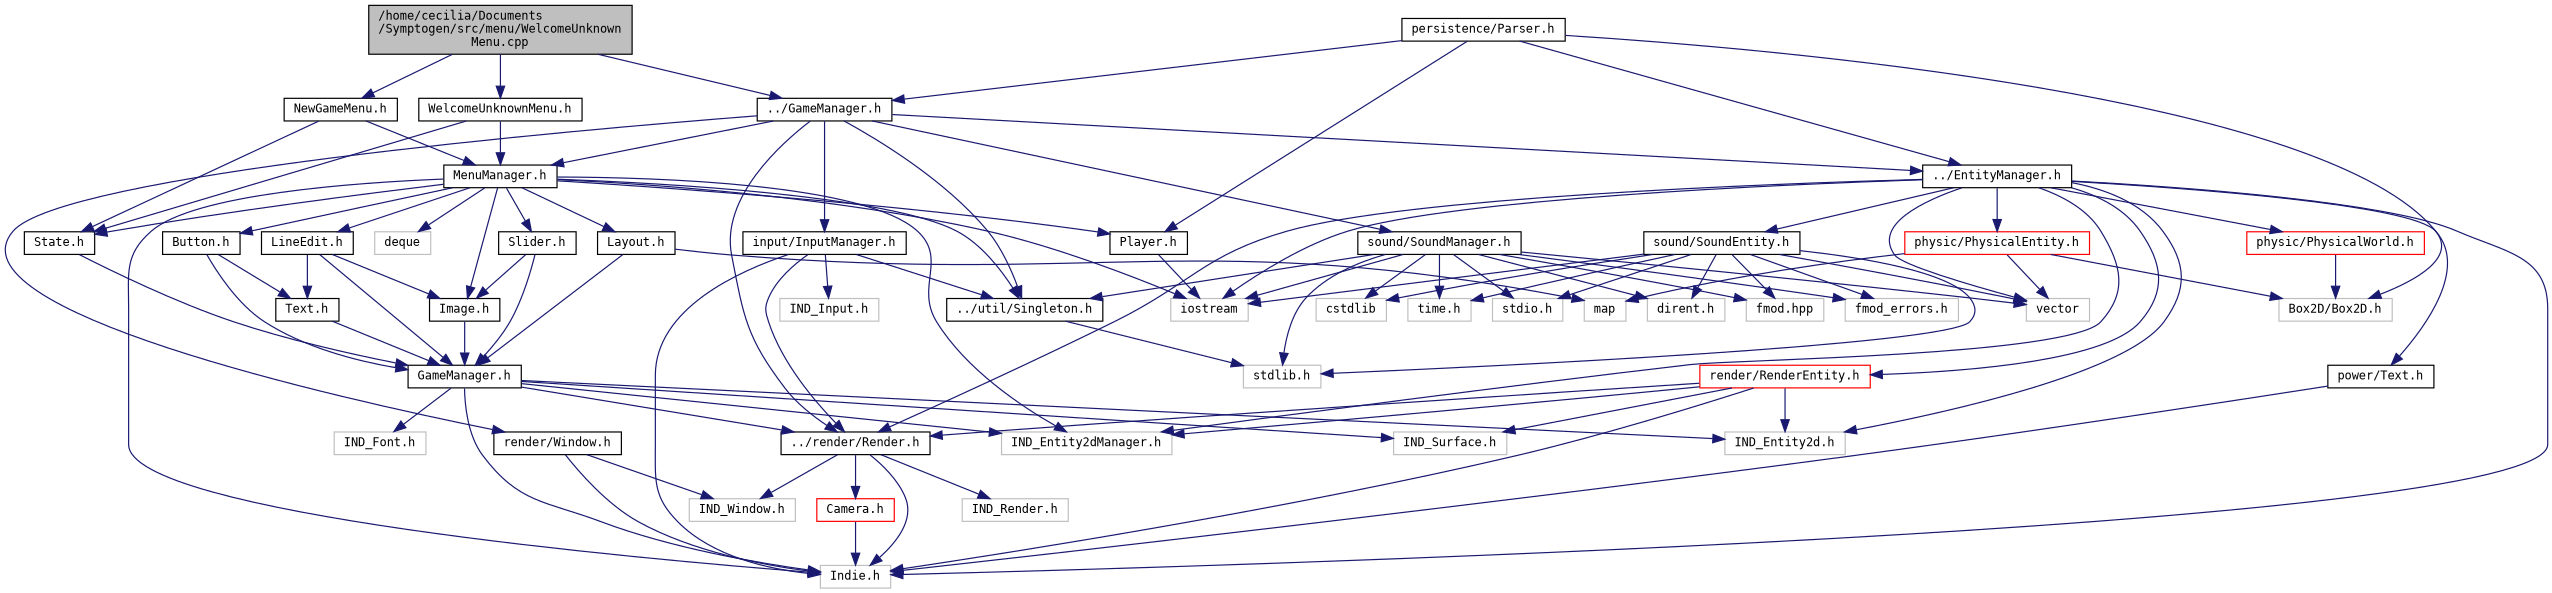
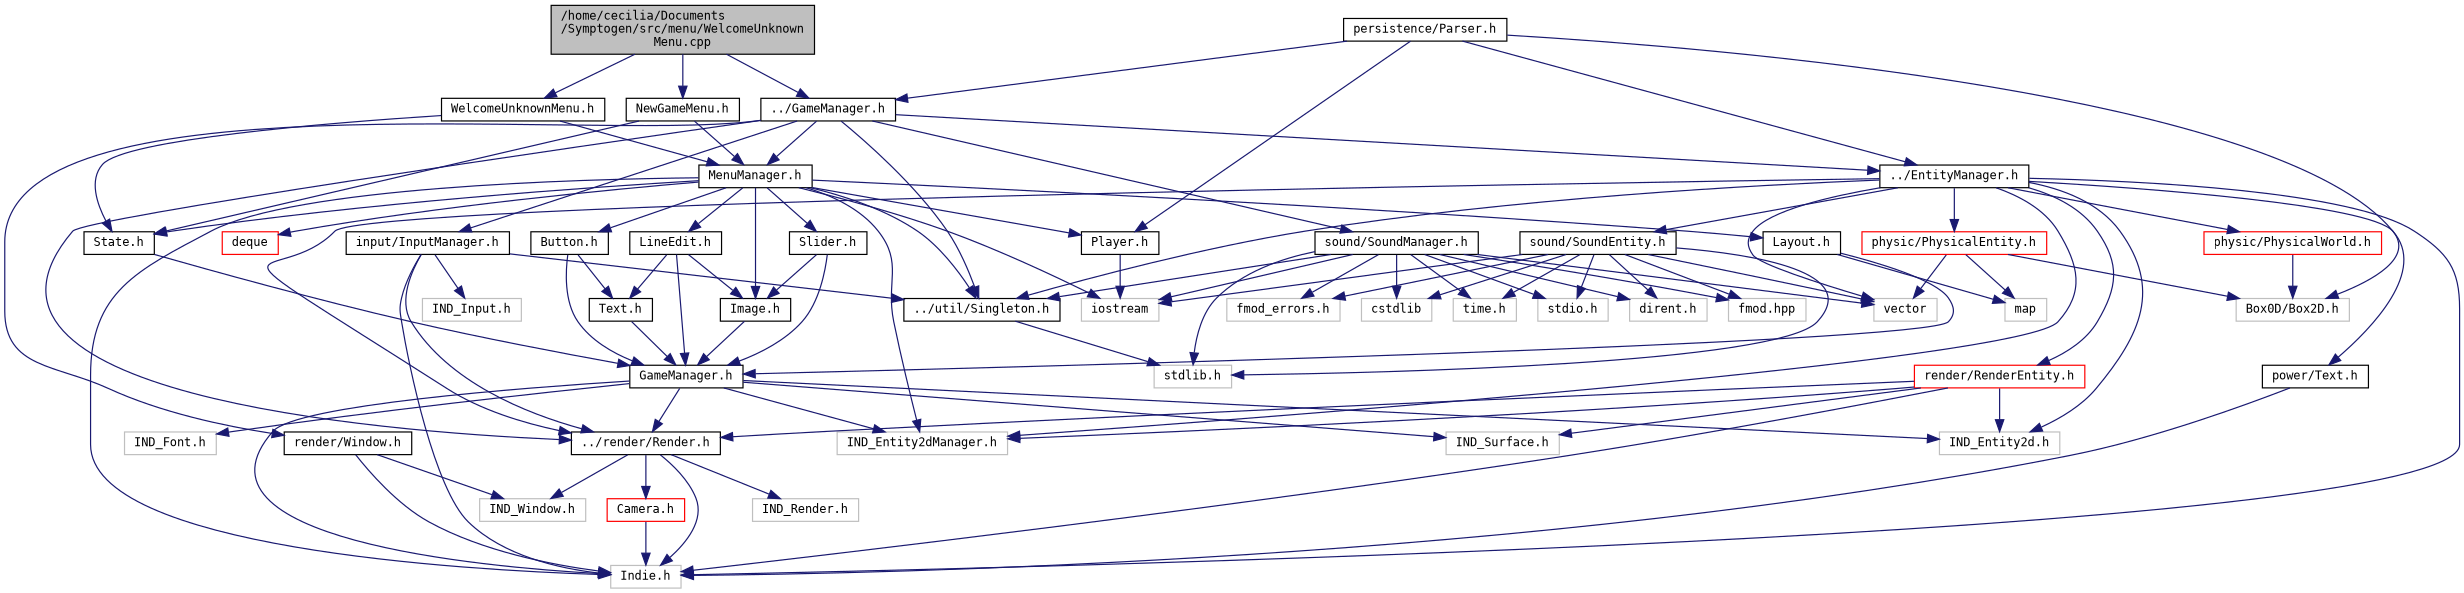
  digraph {
    fontname="DejaVu Sans Mono"
    node [color=black fillcolor=white fontname="DejaVu Sans Mono" fontsize=10 shape=record style=filled]
    edge [color=midnightblue fontname="DejaVu Sans Mono" fontsize=10 labelfontname=Helvetica labelfontsize=10 style=solid]
    n1 [fillcolor=grey75 fontcolor=black height=0.2 label="/home/cecilia/Documents\l/Symptogen/src/menu/WelcomeUnknown\lMenu.cpp" width=0.4]
    n2 [height=0.2 label="WelcomeUnknownMenu.h" width=0.4]
    n3 [height=0.2 label="NewGameMenu.h" width=0.4]
    n4 [height=0.2 label="../GameManager.h" width=0.4]
    n5 [height=0.2 label="State.h" width=0.4]
    n6 [height=0.2 label="MenuManager.h" width=0.4]
    n7 [height=0.2 label="../render/Render.h" width=0.4]
    n8 [height=0.2 label="../util/Singleton.h" width=0.4]
    n9 [height=0.2 label="render/Window.h" width=0.4]
    n10 [height=0.2 label="input/InputManager.h" width=0.4]
    n11 [height=0.2 label="sound/SoundManager.h" width=0.4]
    n12 [height=0.2 label="../EntityManager.h" width=0.4]
    n13 [height=0.2 label="GameManager.h" width=0.4]
    n14 [color=grey75 height=0.2 label="Indie.h" width=0.4]
    n15 [color=grey75 height=0.2 label="IND_Entity2dManager.h" width=0.4]
    n16 [color=grey75 height=0.2 label=iostream width=0.4]
-   n17 [color=grey75 height=0.2 label=deque width=0.4]
+   n17 [color=red height=0.2 label=deque width=0.4]
    n18 [height=0.2 label="Player.h" width=0.4]
    n19 [height=0.2 label="Layout.h" width=0.4]
    n20 [height=0.2 label="Button.h" width=0.4]
    n21 [height=0.2 label="Image.h" width=0.4]
    n22 [height=0.2 label="LineEdit.h" width=0.4]
    n23 [height=0.2 label="Slider.h" width=0.4]
    n24 [color=grey75 height=0.2 label="IND_Entity2d.h" width=0.4]
    n25 [color=grey75 height=0.2 label="IND_Surface.h" width=0.4]
    n26 [color=grey75 height=0.2 label="IND_Font.h" width=0.4]
    n27 [color=grey75 height=0.2 label="IND_Render.h" width=0.4]
    n28 [color=grey75 height=0.2 label="IND_Window.h" width=0.4]
    n29 [color=red height=0.2 label="Camera.h" width=0.4]
    n30 [color=grey75 height=0.2 label="stdlib.h" width=0.4]
    n31 [color=grey75 height=0.2 label=map width=0.4]
    n32 [height=0.2 label="Text.h" width=0.4]
    n33 [color=grey75 height=0.2 label="IND_Input.h" width=0.4]
    n34 [color=grey75 height=0.2 label="fmod.hpp" width=0.4]
    n35 [color=grey75 height=0.2 label="fmod_errors.h" width=0.4]
    n36 [color=grey75 height=0.2 label=cstdlib width=0.4]
    n37 [color=grey75 height=0.2 label=vector width=0.4]
    n38 [color=grey75 height=0.2 label="time.h" width=0.4]
    n39 [color=grey75 height=0.2 label="stdio.h" width=0.4]
    n40 [color=grey75 height=0.2 label="dirent.h" width=0.4]
    n41 [height=0.2 label="persistence/Parser.h" width=0.4]
-   n42 [color=grey75 height=0.2 label="Box2D/Box2D.h" width=0.4]
+   n42 [color=grey75 height=0.2 label="Box0D/Box2D.h" width=0.4]
    n43 [color=red height=0.2 label="render/RenderEntity.h" width=0.4]
    n44 [color=red height=0.2 label="physic/PhysicalEntity.h" width=0.4]
    n45 [color=red height=0.2 label="physic/PhysicalWorld.h" width=0.4]
    n46 [height=0.2 label="sound/SoundEntity.h" width=0.4]
    n47 [height=0.2 label="power/Text.h" width=0.4]
    n1 -> n2
    n1 -> n3
    n1 -> n4
    n2 -> n5
    n2 -> n6
    n3 -> n5
    n3 -> n6
    n4 -> n6
    n4 -> n7
    n4 -> n8
    n4 -> n9
    n4 -> n10
    n4 -> n11
    n4 -> n12
    n5 -> n13
    n6 -> n5
    n6 -> n8
    n6 -> n14
    n6 -> n15
    n6 -> n16
    n6 -> n17
    n6 -> n18
    n6 -> n19
    n6 -> n20
    n6 -> n21
    n6 -> n22
    n6 -> n23
    n7 -> n14
    n7 -> n27
    n7 -> n28
    n7 -> n29
    n8 -> n30
    n9 -> n14
    n9 -> n28
    n10 -> n7
    n10 -> n8
    n10 -> n14
    n10 -> n33
    n11 -> n8
    n11 -> n16
    n11 -> n30
    n11 -> n34
    n11 -> n35
    n11 -> n36
    n11 -> n37
    n11 -> n38
    n11 -> n39
    n11 -> n40
    n12 -> n7
-   n12 -> n16
+   n12 -> n8
    n12 -> n14
    n12 -> n15
    n12 -> n24
    n12 -> n37
    n12 -> n43
    n12 -> n44
    n12 -> n45
    n12 -> n46
    n12 -> n47
    n13 -> n7
    n13 -> n14
    n13 -> n15
    n13 -> n24
    n13 -> n25
    n13 -> n26
    n18 -> n16
    n19 -> n13
    n19 -> n31
    n20 -> n13
    n20 -> n32
    n21 -> n13
    n22 -> n13
    n22 -> n21
    n22 -> n32
    n23 -> n13
    n23 -> n21
    n29 -> n14
    n32 -> n13
    n41 -> n4
    n41 -> n12
    n41 -> n18
    n41 -> n42
    n43 -> n7
    n43 -> n14
    n43 -> n15
    n43 -> n24
    n43 -> n25
    n44 -> n31
    n44 -> n37
    n44 -> n42
    n45 -> n42
    n46 -> n16
    n46 -> n30
    n46 -> n34
    n46 -> n35
    n46 -> n36
    n46 -> n37
    n46 -> n38
    n46 -> n39
    n46 -> n40
    n47 -> n14
  }
